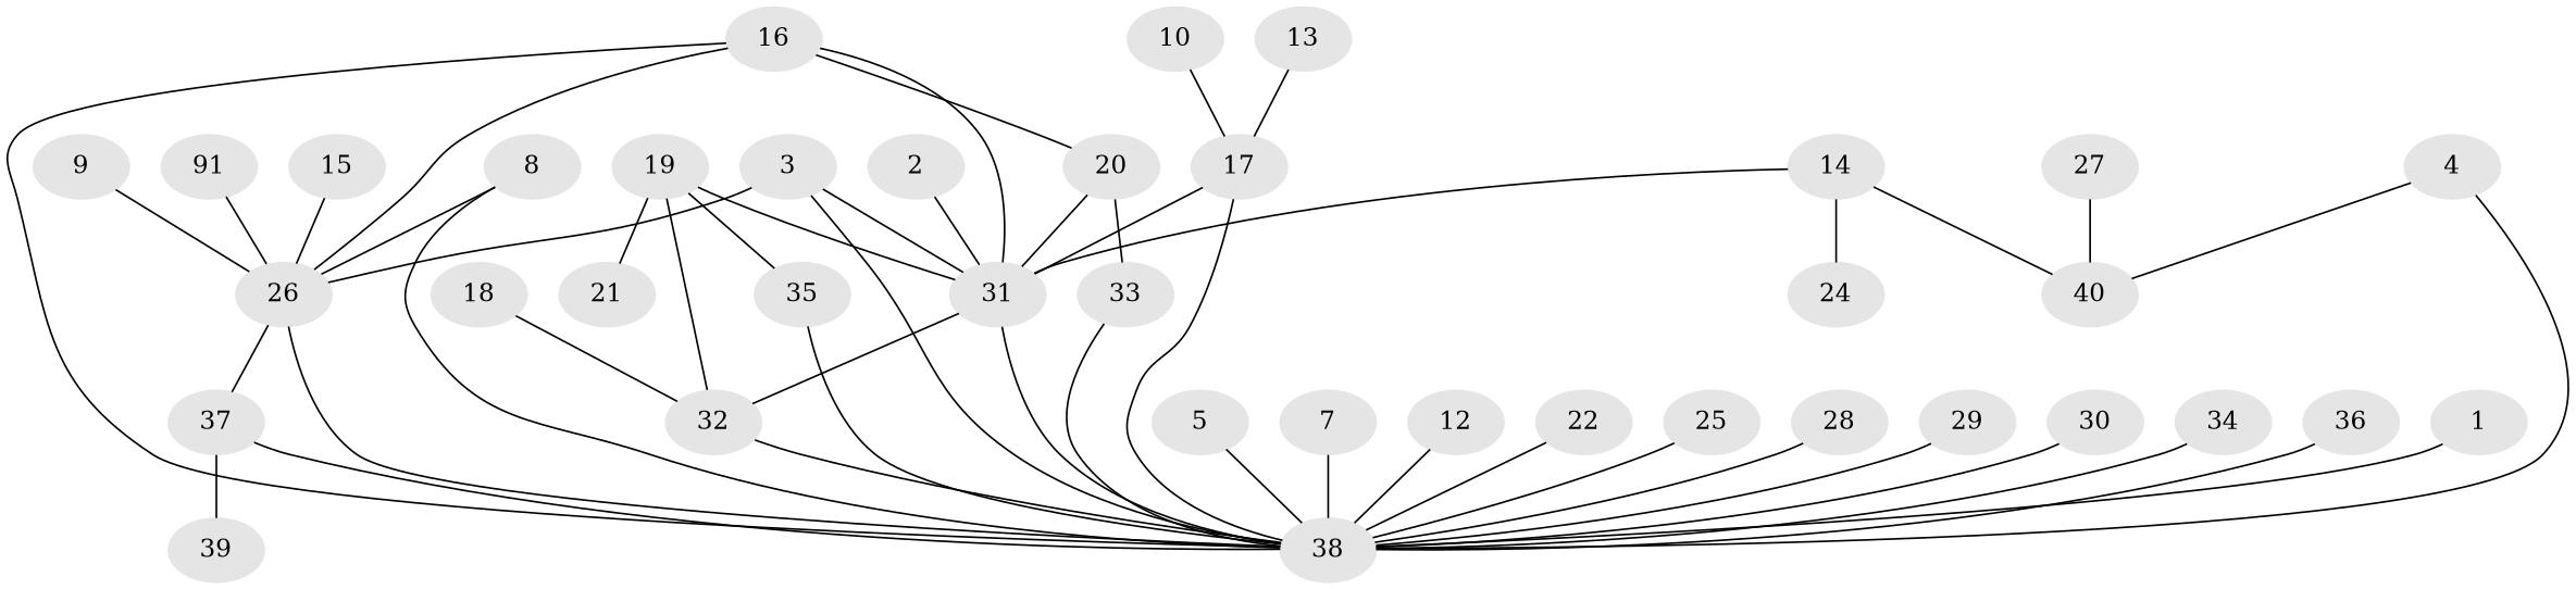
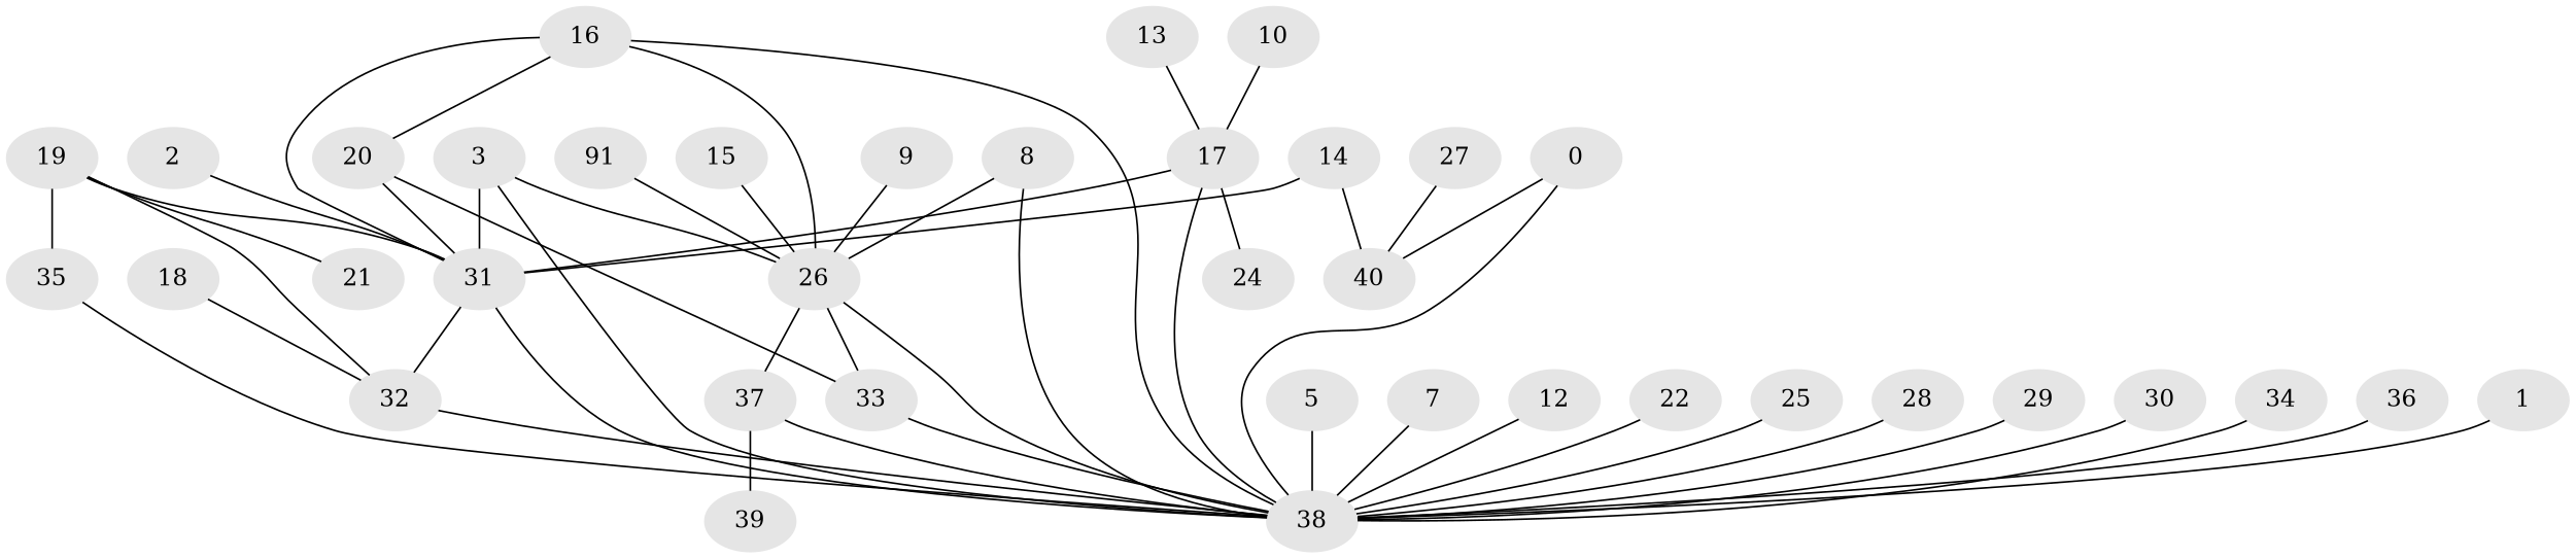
  graph {
    node [color=gray90 style=filled]
    edge [weight=1.0]
    1
    38
    2
    31
    32
    3
    26
    33
    37
-   4
+   4 [label=0]
    40
    5
    7
    8
    9
    10
    17
    24
    n19 [label=91]
    12
    13
    14
    15
    16
    20
    18
    19
    21
    35
    22
    25
    39
    27
    28
    29
    30
    34
    36
    1 -- 38
    2 -- 31
    31 -- 38
    31 -- 32
    32 -- 38
    3 -- 38
    3 -- 31
    3 -- 26
    26 -- 38
+   26 -- 33
    26 -- 37
    33 -- 38
    37 -- 38
    37 -- 39
    4 -- 38
    4 -- 40
    5 -- 38
    7 -- 38
    8 -- 38
    8 -- 26
    9 -- 26
    10 -- 17
    17 -- 38
    17 -- 31
-   14 -- 24
+   17 -- 24
    n19 -- 26
    12 -- 38
    13 -- 17
    14 -- 31
    14 -- 40
    15 -- 26
    16 -- 38
    16 -- 31
    16 -- 26
    16 -- 20
    20 -- 31
    20 -- 33
    18 -- 32
    19 -- 31
    19 -- 32
    19 -- 21
    19 -- 35
    35 -- 38
    22 -- 38
    25 -- 38
    27 -- 40
    28 -- 38
    29 -- 38
    30 -- 38
    34 -- 38
    36 -- 38 [weight=2.0]
  }
